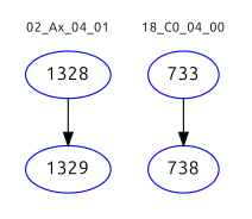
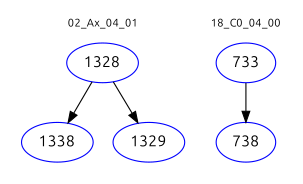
  digraph {
    fontname=Ubuntu
    node [color=blue fontname=Ubuntu]
    edge [color=black fontname=Ubuntu]
    n1 [label=1328]
+   n2 [label=1338]
    n3 [label=1329]
    n4 [label=733]
    n5 [label=738]
    subgraph cluster_1 {
      color=white
      fontsize=10
      label="02_Ax_04_01"
      n1
+     n2
      n3
    }
    subgraph cluster_2 {
      color=white
      fontsize=10
      label="18_C0_04_00"
      n4
      n5
    }
+   n1 -> n2
    n1 -> n3
    n4 -> n5
  }
